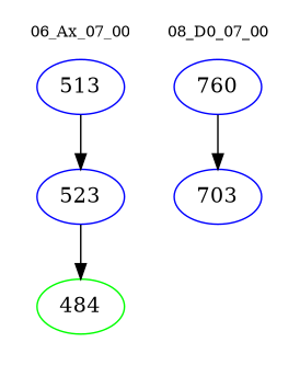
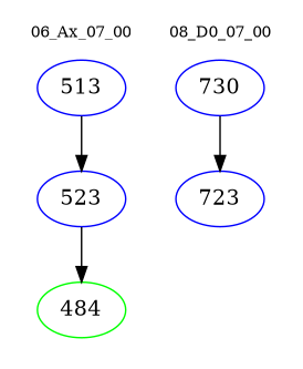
  digraph {
    node [color=blue]
    edge [color=black]
    n1 [label=513]
    n2 [color=green label=484]
    n3 [label=523]
-   n4 [label=760]
-   n5 [label=703]
+   n4 [label=730]
+   n5 [label=723]
    subgraph cluster_1 {
      color=white
      fontsize=10
      label="06_Ax_07_00"
      n1
      n2
      n3
    }
    subgraph cluster_2 {
      color=white
      fontsize=10
      label="08_D0_07_00"
      n4
      n5
    }
    n1 -> n3
    n3 -> n2
    n4 -> n5
  }
